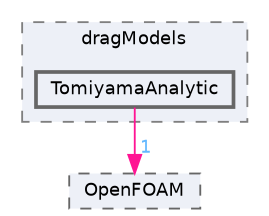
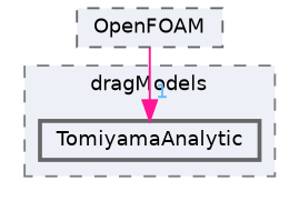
  digraph {
    compound=true
    node [color=gray40 fillcolor="#edf0f7" fontname=Helvetica fontsize=10 shape=box]
    n1 [height=0.2 label=TomiyamaAnalytic style="filled,bold" width=0.4]
    n2 [height=0.2 label=OpenFOAM style="filled,dashed" width=0.4]
    subgraph cluster_1 {
      bgcolor="#edf0f7"
      fontname=Helvetica
      fontsize=10
      label=dragModels
      pencolor=grey50
      style="filled,dashed"
      n1
    }
-   n1 -> n2 [color=deeppink fontcolor=steelblue1 fontname=Helvetica fontsize=10 headlabel=1 labeldistance=1.5 labelfontname=Helvetica labelfontsize=10 style=solid]
+   n2 -> n1 [color=deeppink fontcolor=steelblue1 fontname=Helvetica fontsize=10 headlabel=1 labeldistance=1.5 labelfontname=Helvetica labelfontsize=10 style=solid]
  }
